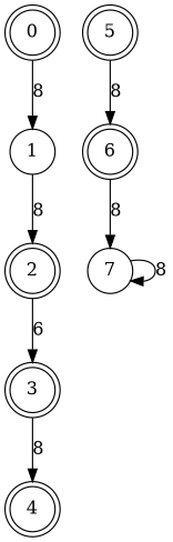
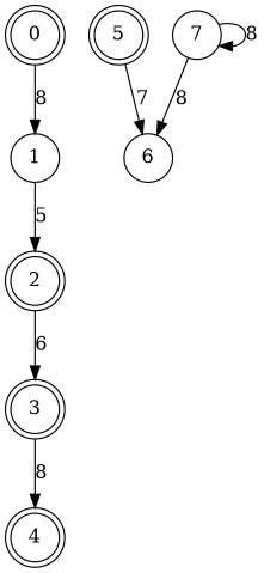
  digraph {
    node [shape=doublecircle]
    n1 [label=0]
    n2 [label=1 shape=circle]
    n3 [label=2]
    n4 [label=3]
    n5 [label=4]
    n6 [label=5]
-   n7 [label=6]
+   n7 [label=6 shape=circle]
    n8 [label=7 shape=circle]
    n1 -> n2 [label=8]
-   n2 -> n3 [label=8]
+   n2 -> n3 [label=5]
    n3 -> n4 [label=6]
    n4 -> n5 [label=8]
-   n6 -> n7 [label=8]
-   n7 -> n8 [label=8]
+   n6 -> n7 [label=7]
+   n8 -> n7 [label=8]
    n8 -> n8 [label=8]
  }
